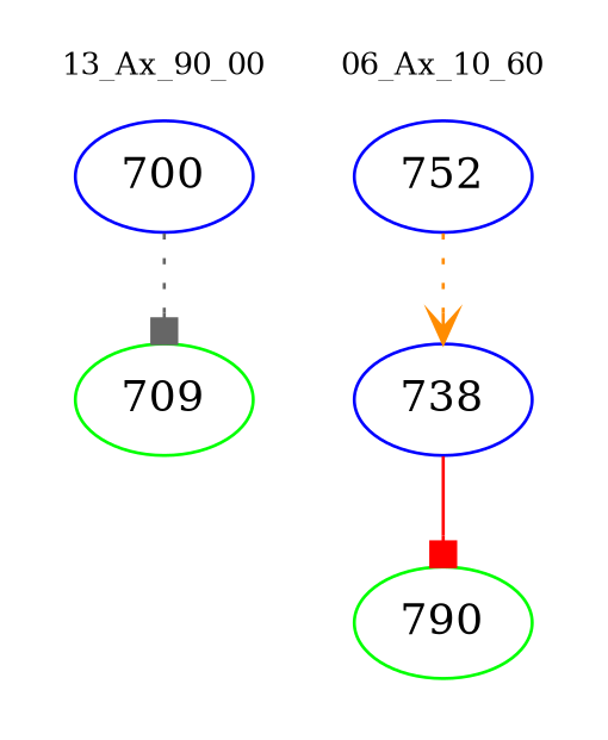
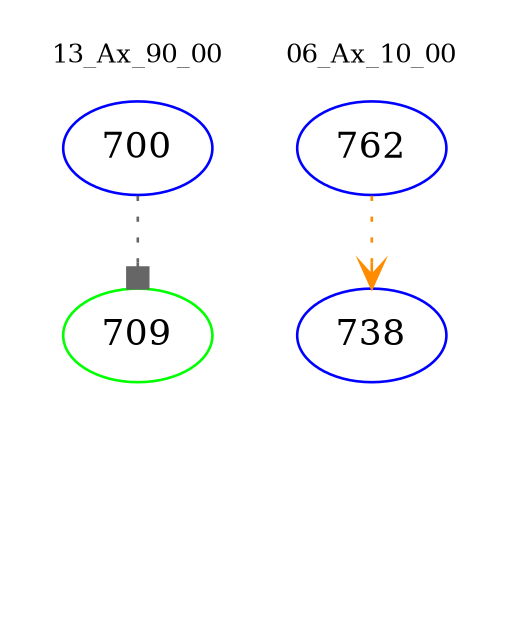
  digraph {
    fontname="DejaVu Serif"
    node [color=blue fontname="DejaVu Serif"]
    edge [arrowhead=box fontname="DejaVu Serif" style=dotted]
    n1 [label=700]
    n2 [color=green label=709]
-   n3 [label=752]
+   n3 [label=762]
    n4 [label=738]
-   n5 [color=green label=790]
    subgraph cluster_1 {
      color=white
      fontsize=10
      label="13_Ax_90_00"
      n1
      n2
    }
    subgraph cluster_2 {
      color=white
      fontsize=10
-     label="06_Ax_10_60"
+     label="06_Ax_10_00"
      n3
      n4
-     n5
    }
    n1 -> n2 [color=gray40]
    n3 -> n4 [arrowhead=vee color=darkorange]
-   n4 -> n5 [color=red style=solid]
  }
